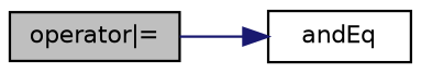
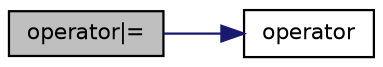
  digraph {
    rankdir=LR
    node [color=black fontname=Helvetica fontsize=10 shape=record]
    n1 [fillcolor=grey75 fontcolor=black height=0.2 label="operator\|=" style=filled width=0.4]
-   n2 [height=0.2 label=andEq width=0.4]
+   n2 [height=0.2 label=operator width=0.4]
    n1 -> n2 [color=midnightblue fontname=Helvetica fontsize=10 labelfontname=Helvetica labelfontsize=10 style=solid]
  }
